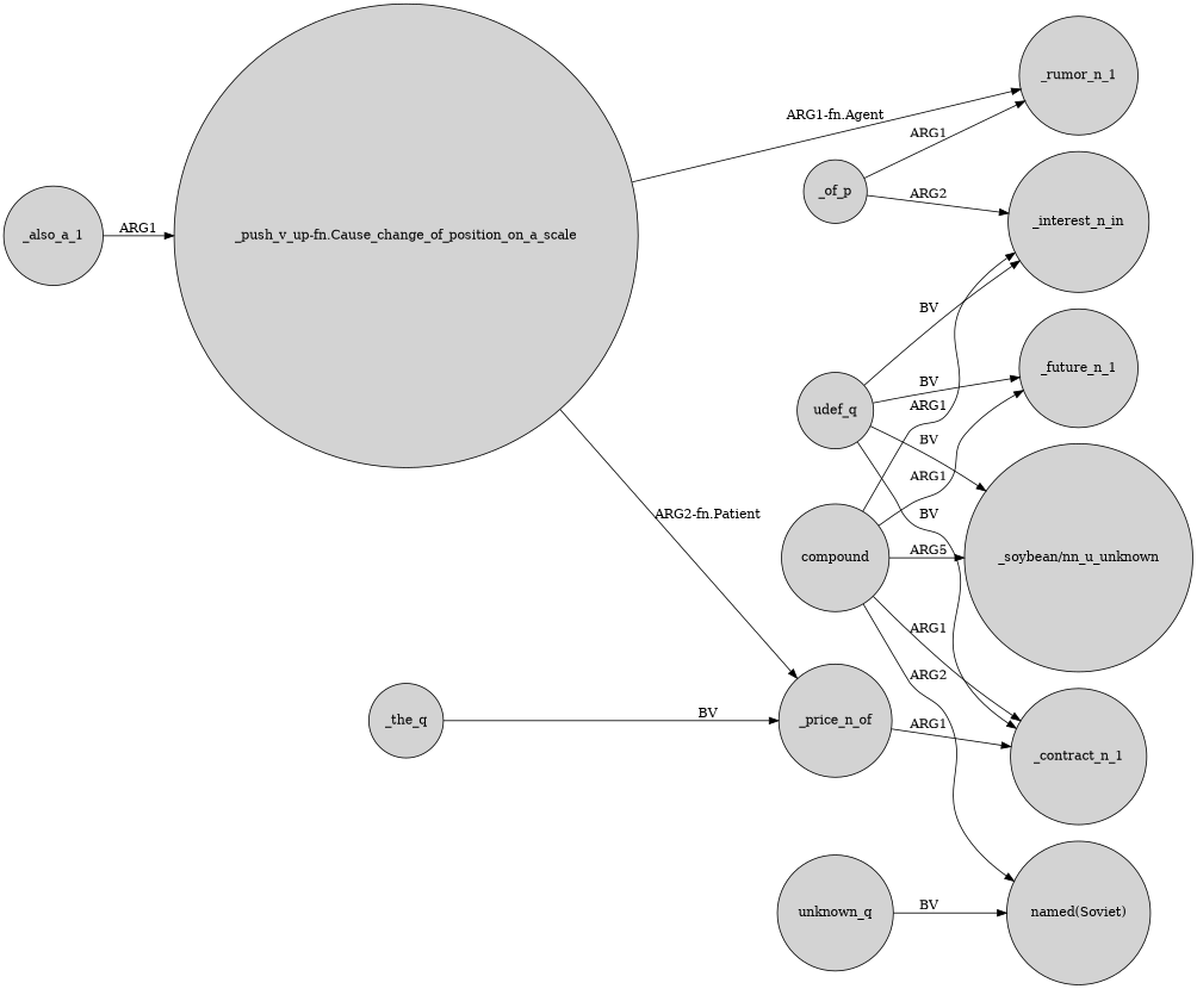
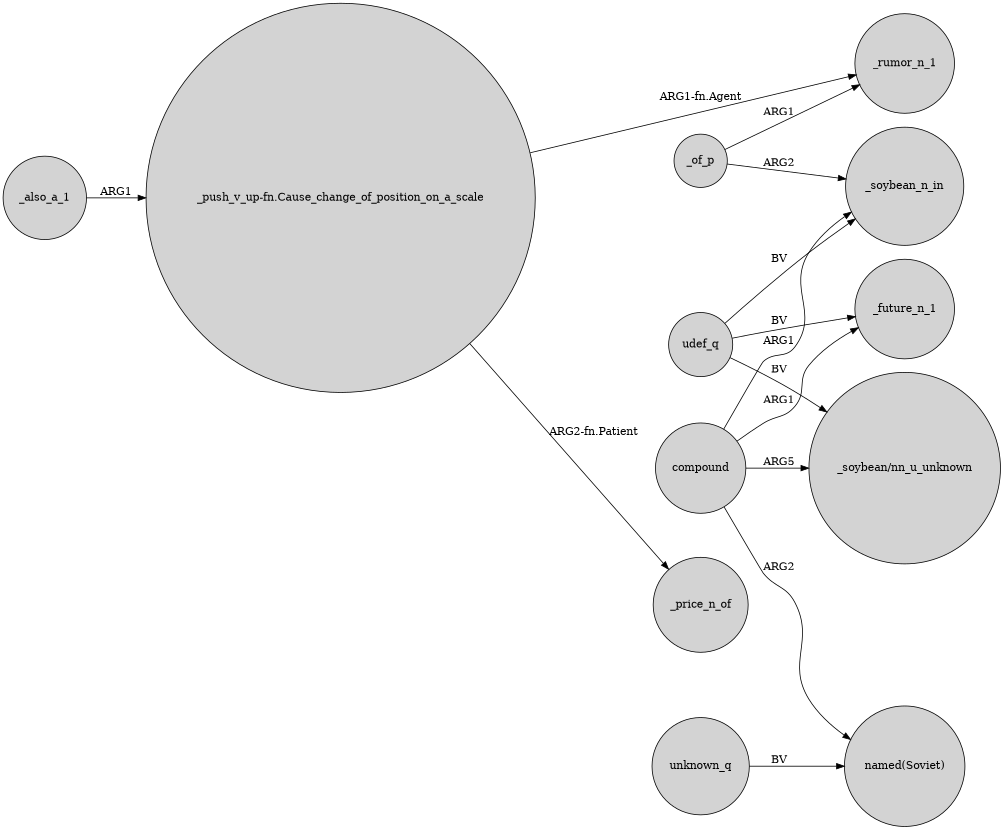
  digraph {
    rankdir=LR
    node [shape=circle style=filled]
    _also_a_1
    "_push_v_up-fn.Cause_change_of_position_on_a_scale"
    _rumor_n_1
    _price_n_of
-   _contract_n_1
    compound
-   _interest_n_in
+   _interest_n_in [label=_soybean_n_in]
    _future_n_1
    "named(Soviet)"
    "_soybean/nn_u_unknown"
    udef_q
    _of_p
-   _the_q
    n14 [label=unknown_q]
    _also_a_1 -> "_push_v_up-fn.Cause_change_of_position_on_a_scale" [label=ARG1]
    "_push_v_up-fn.Cause_change_of_position_on_a_scale" -> _rumor_n_1 [label="ARG1-fn.Agent"]
    "_push_v_up-fn.Cause_change_of_position_on_a_scale" -> _price_n_of [label="ARG2-fn.Patient"]
-   _price_n_of -> _contract_n_1 [label=ARG1]
-   compound -> _contract_n_1 [label=ARG1]
    compound -> _interest_n_in [label=ARG1]
    compound -> _future_n_1 [label=ARG1]
    compound -> "named(Soviet)" [label=ARG2]
    compound -> "_soybean/nn_u_unknown" [label=ARG5]
-   udef_q -> _contract_n_1 [label=BV]
    udef_q -> _interest_n_in [label=BV]
    udef_q -> _future_n_1 [label=BV]
    udef_q -> "_soybean/nn_u_unknown" [label=BV]
    _of_p -> _rumor_n_1 [label=ARG1]
    _of_p -> _interest_n_in [label=ARG2]
-   _the_q -> _price_n_of [label=BV]
    n14 -> "named(Soviet)" [label=BV]
  }
